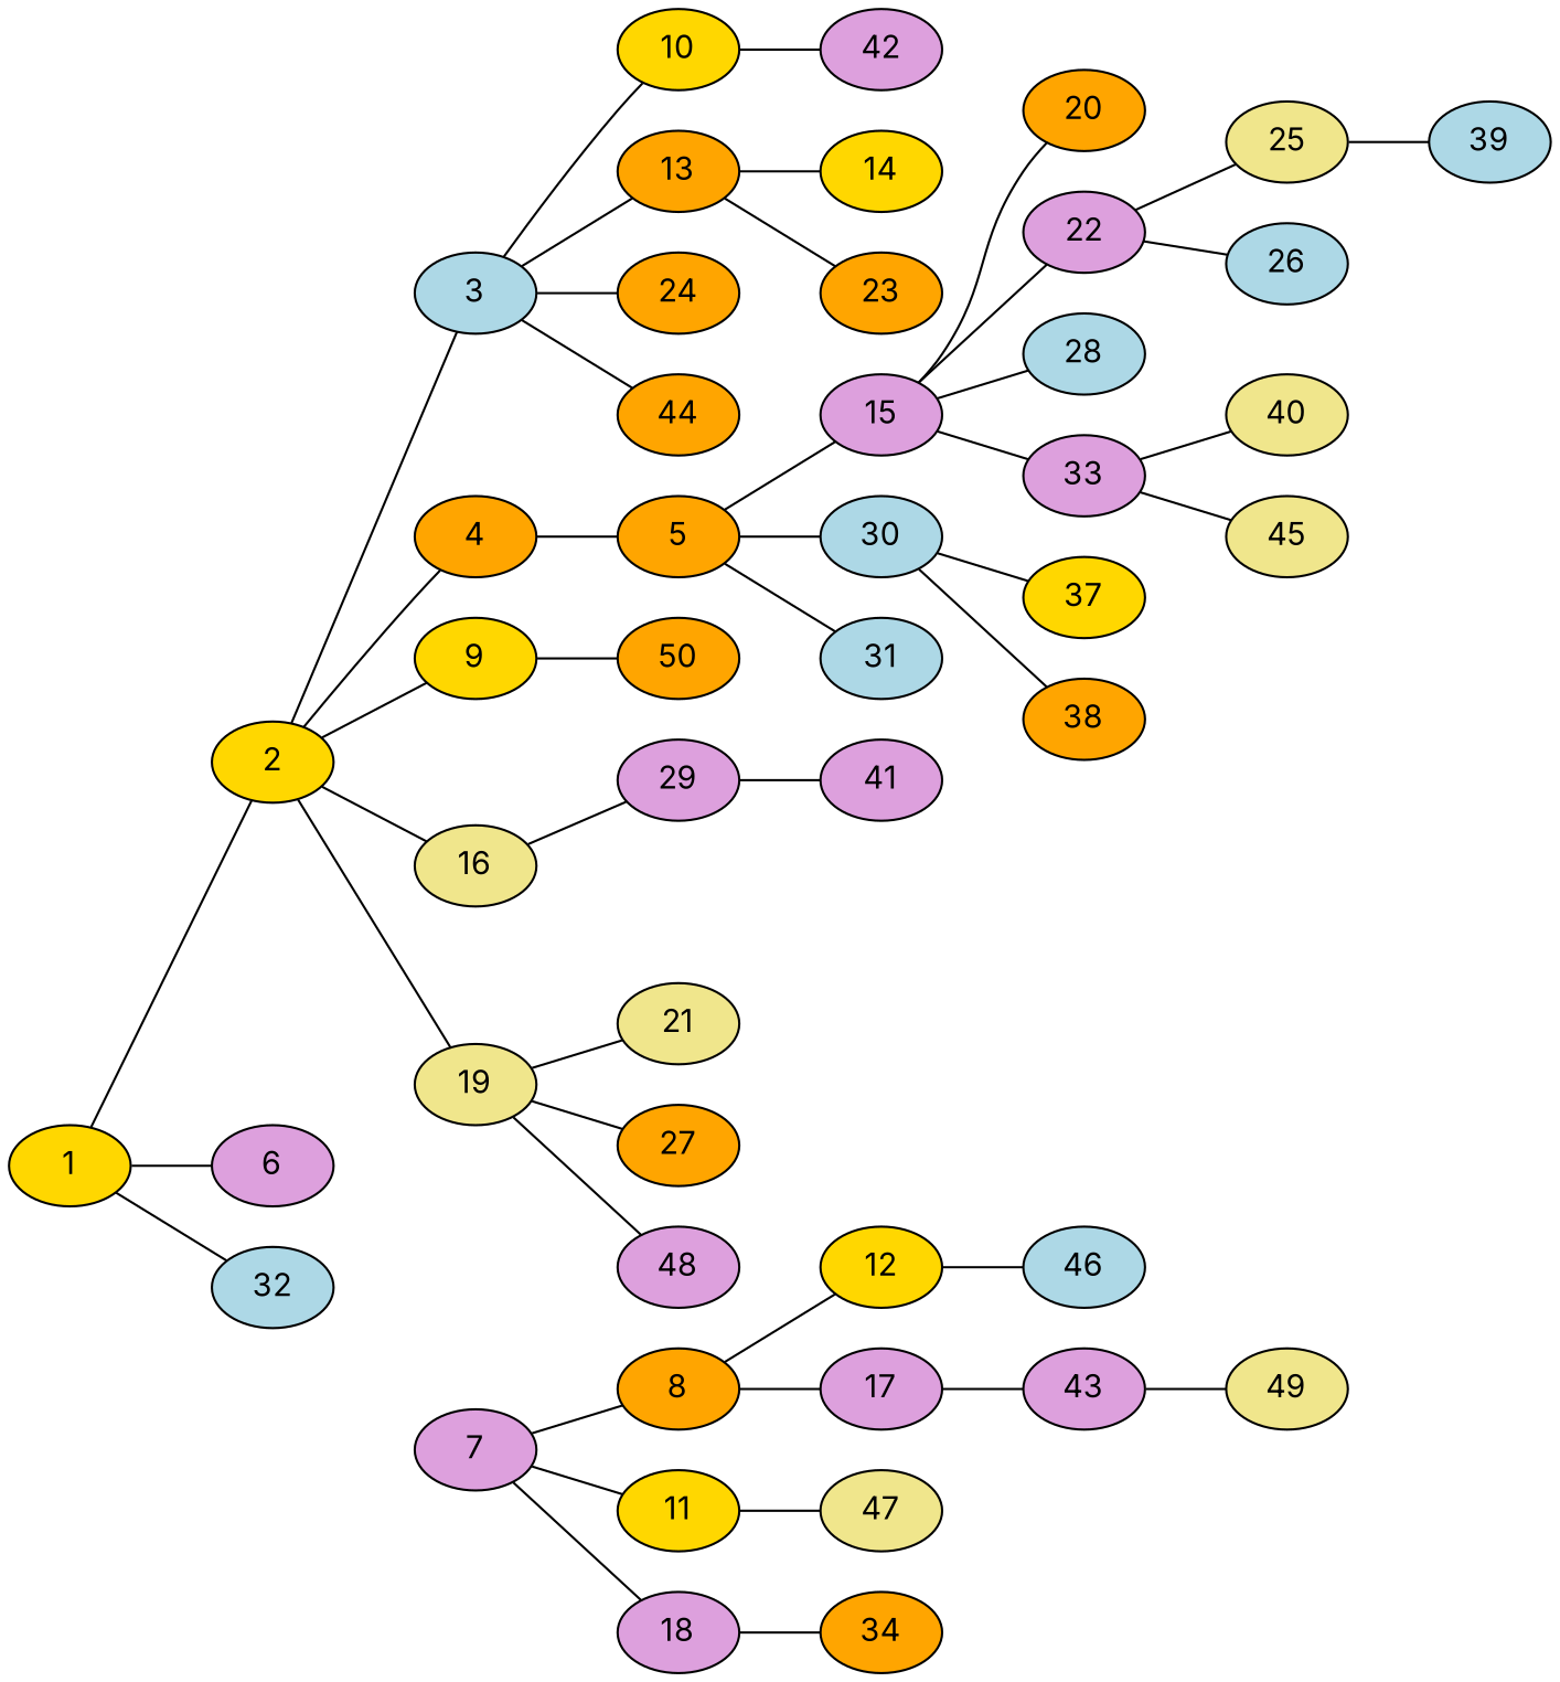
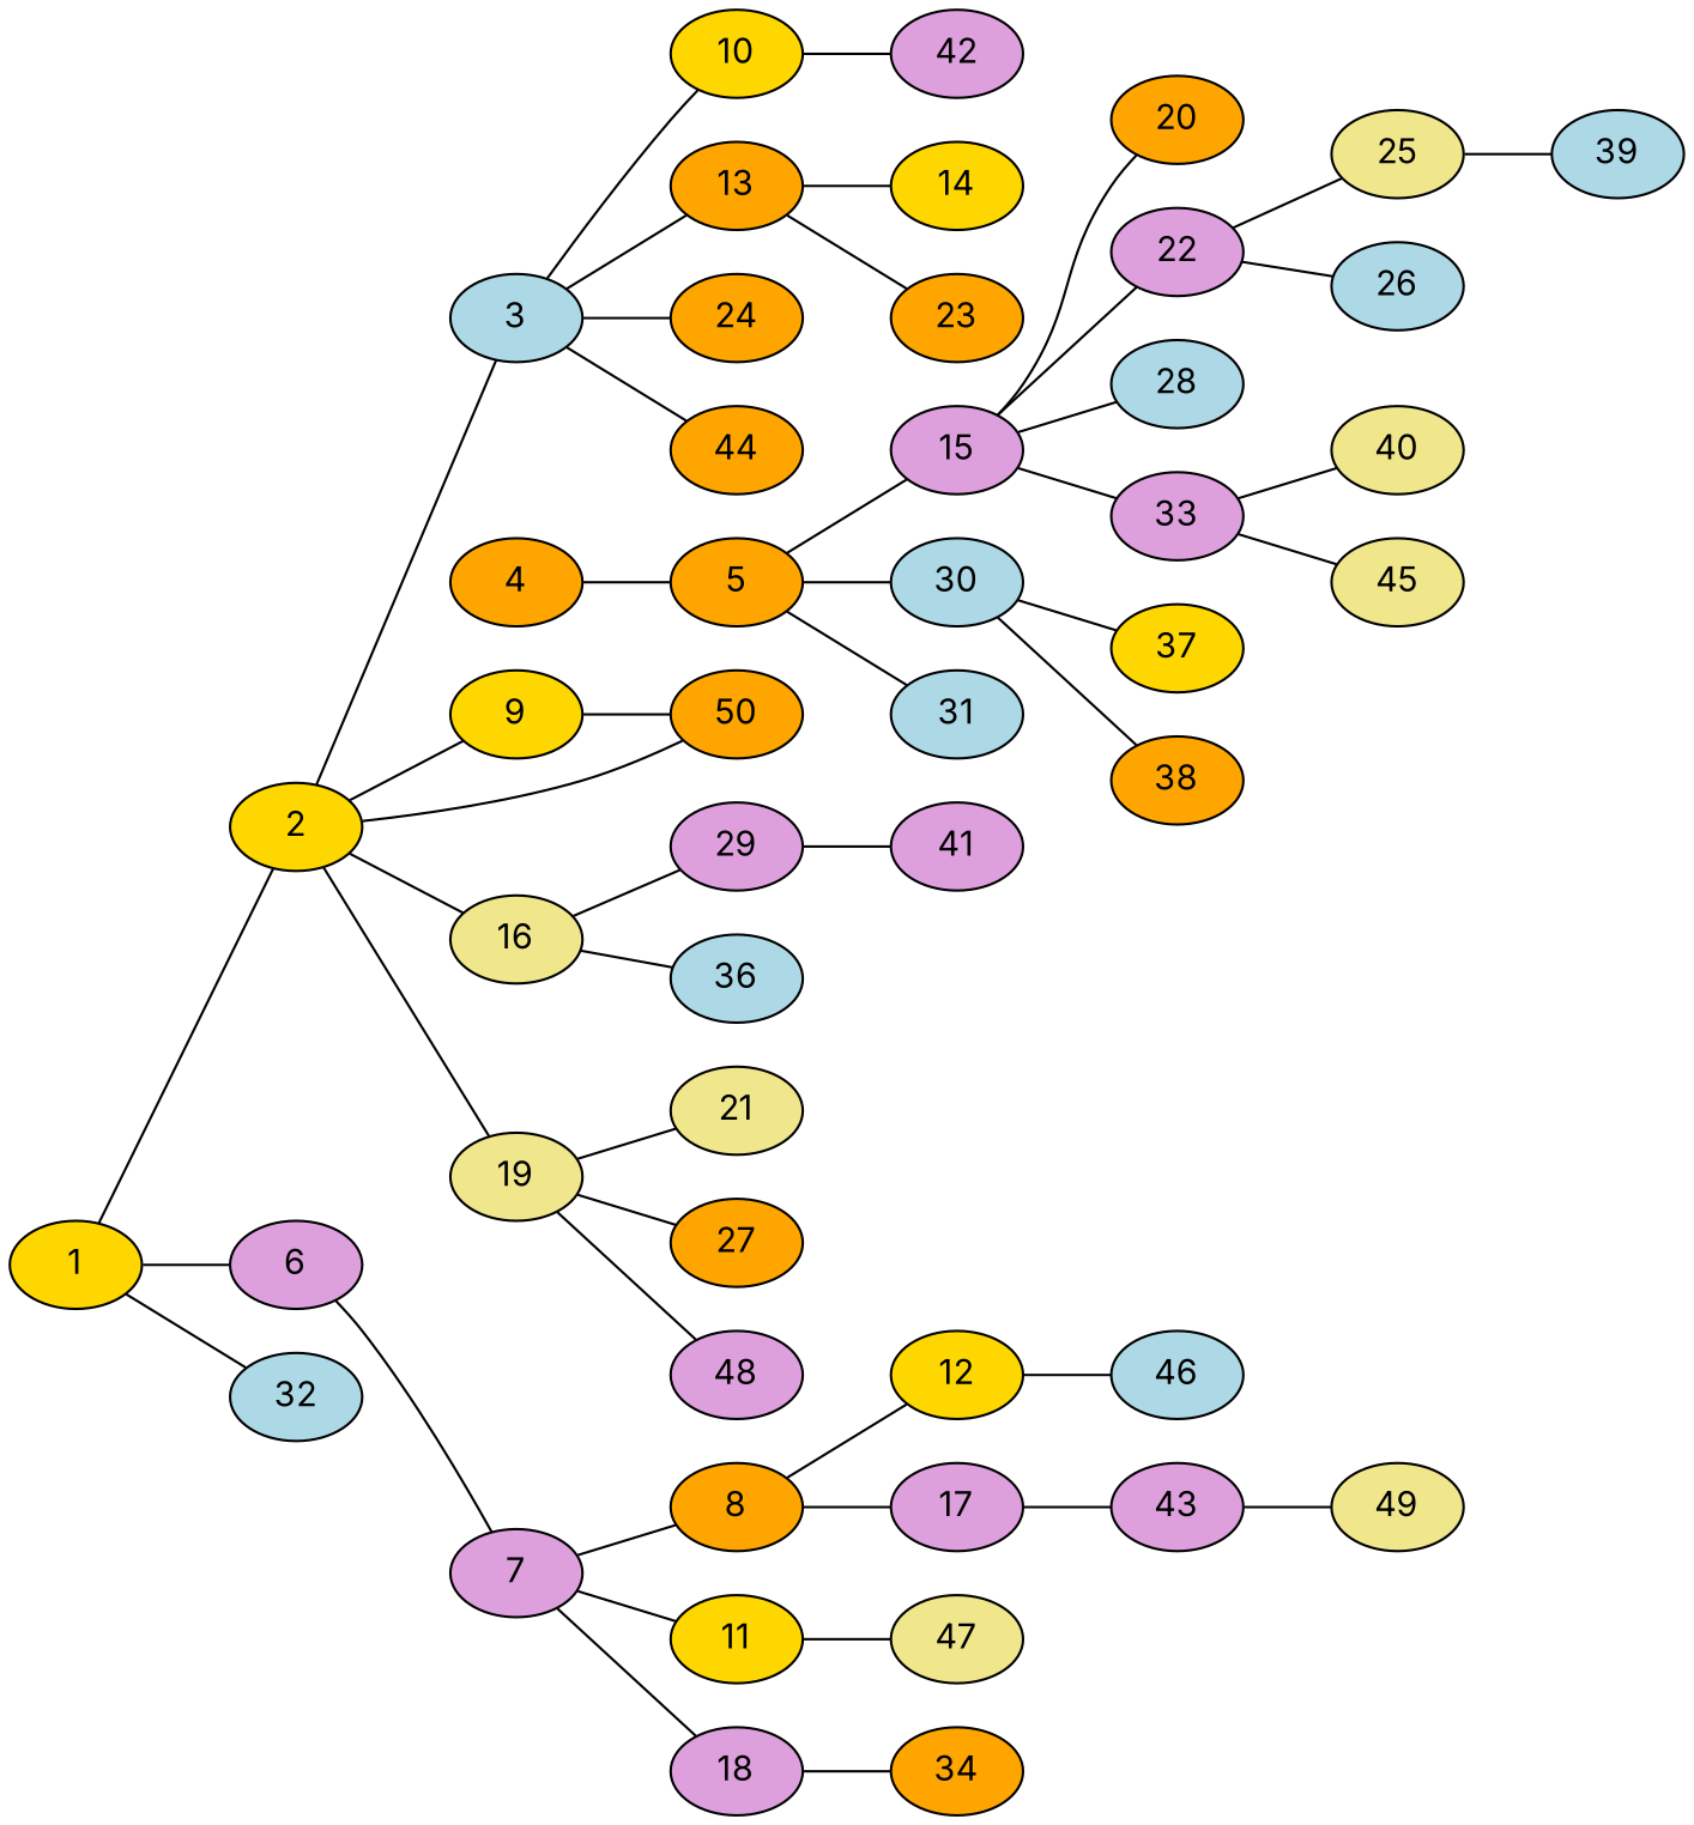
  graph {
    fontname=Inter
    rankdir=LR
    node [fillcolor=plum fontname=Inter style=filled]
    edge [fontname=Inter]
    1 [fillcolor=gold]
    2 [fillcolor=gold]
    6
    32 [fillcolor=lightblue]
    3 [fillcolor=lightblue]
    4 [fillcolor=orange]
    9 [fillcolor=gold]
    16 [fillcolor=khaki]
    19 [fillcolor=khaki]
    7
    10 [fillcolor=gold]
    13 [fillcolor=orange]
    24 [fillcolor=orange]
    44 [fillcolor=orange]
    5 [fillcolor=orange]
    50 [fillcolor=orange]
    29
+   36 [fillcolor=lightblue]
    21 [fillcolor=khaki]
    27 [fillcolor=orange]
    48
    8 [fillcolor=orange]
    11 [fillcolor=gold]
    18
    42
    14 [fillcolor=gold]
    23 [fillcolor=orange]
    15
    30 [fillcolor=lightblue]
    31 [fillcolor=lightblue]
    41
    20 [fillcolor=orange]
    22
    28 [fillcolor=lightblue]
    33
    37 [fillcolor=gold]
    38 [fillcolor=orange]
    25 [fillcolor=khaki]
    26 [fillcolor=lightblue]
    40 [fillcolor=khaki]
    45 [fillcolor=khaki]
    12 [fillcolor=gold]
    17
    47 [fillcolor=khaki]
    34 [fillcolor=orange]
    46 [fillcolor=lightblue]
    43
    49 [fillcolor=khaki]
    39 [fillcolor=lightblue]
    1 -- 2
    1 -- 6
    1 -- 32
    2 -- 3
-   2 -- 4
+   2 -- 50
    2 -- 9
    2 -- 16
    2 -- 19
+   6 -- 7
    3 -- 10
    3 -- 13
    3 -- 24
    3 -- 44
    4 -- 5
    9 -- 50
    16 -- 29
+   16 -- 36
    19 -- 21
    19 -- 27
    19 -- 48
    7 -- 8
    7 -- 11
    7 -- 18
    10 -- 42
    13 -- 14
    13 -- 23
    5 -- 15
    5 -- 30
    5 -- 31
    29 -- 41
    8 -- 12
    8 -- 17
    11 -- 47
    18 -- 34
    15 -- 20
    15 -- 22
    15 -- 28
    15 -- 33
    30 -- 37
    30 -- 38
    22 -- 25
    22 -- 26
    33 -- 40
    33 -- 45
    25 -- 39
    12 -- 46
    17 -- 43
    43 -- 49
  }
